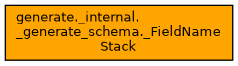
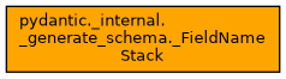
  digraph {
    rankdir=LR
-   n1 [color=black fillcolor=orange fontname=Helvetica fontsize=10 height=0.2 label="generate._internal.\l_generate_schema._FieldName\lStack" shape=box style=filled width=0.4]
+   n1 [color=black fillcolor=orange fontname=Helvetica fontsize=10 height=0.2 label="pydantic._internal.\l_generate_schema._FieldName\lStack" shape=box style=filled width=0.4]
  }
